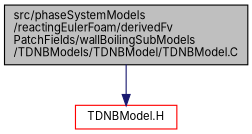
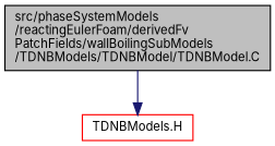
  digraph {
    fontname=Inter
    node [fontname=Inter fontsize=10 shape=record]
    n1 [color=black fillcolor=grey75 fontcolor=black height=0.2 label="src/phaseSystemModels\l/reactingEulerFoam/derivedFv\lPatchFields/wallBoilingSubModels\l/TDNBModels/TDNBModel/TDNBModel.C" style=filled width=0.4]
-   n2 [color=red height=0.2 label="TDNBModel.H" width=0.4]
+   n2 [color=red height=0.2 label="TDNBModels.H" width=0.4]
    n1 -> n2 [color=midnightblue fontname=Inter fontsize=10 labelfontname=Helvetica labelfontsize=10 style=solid]
  }
